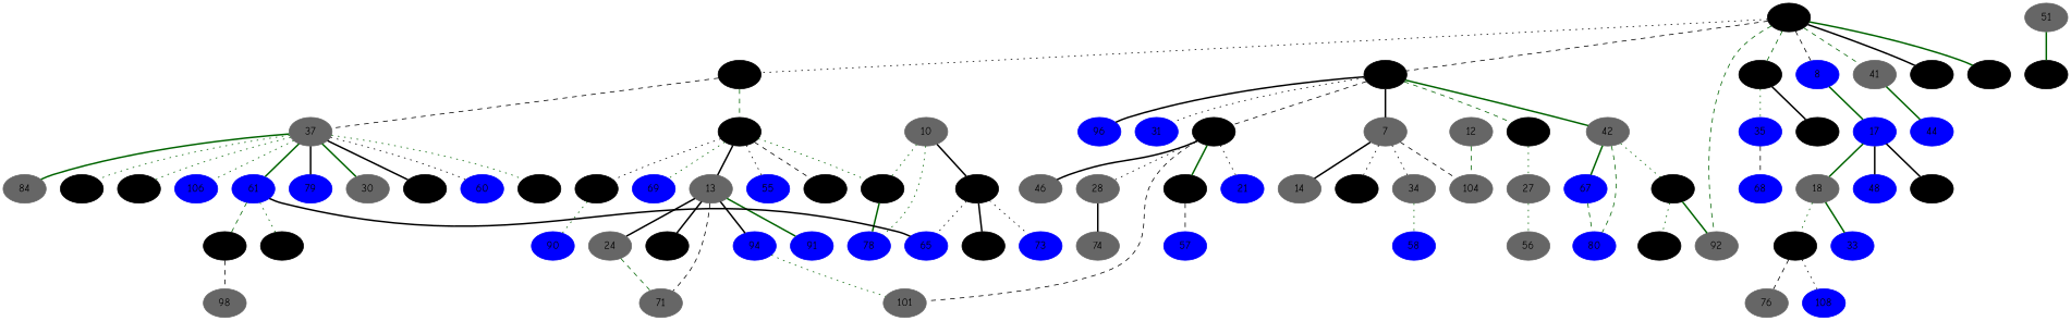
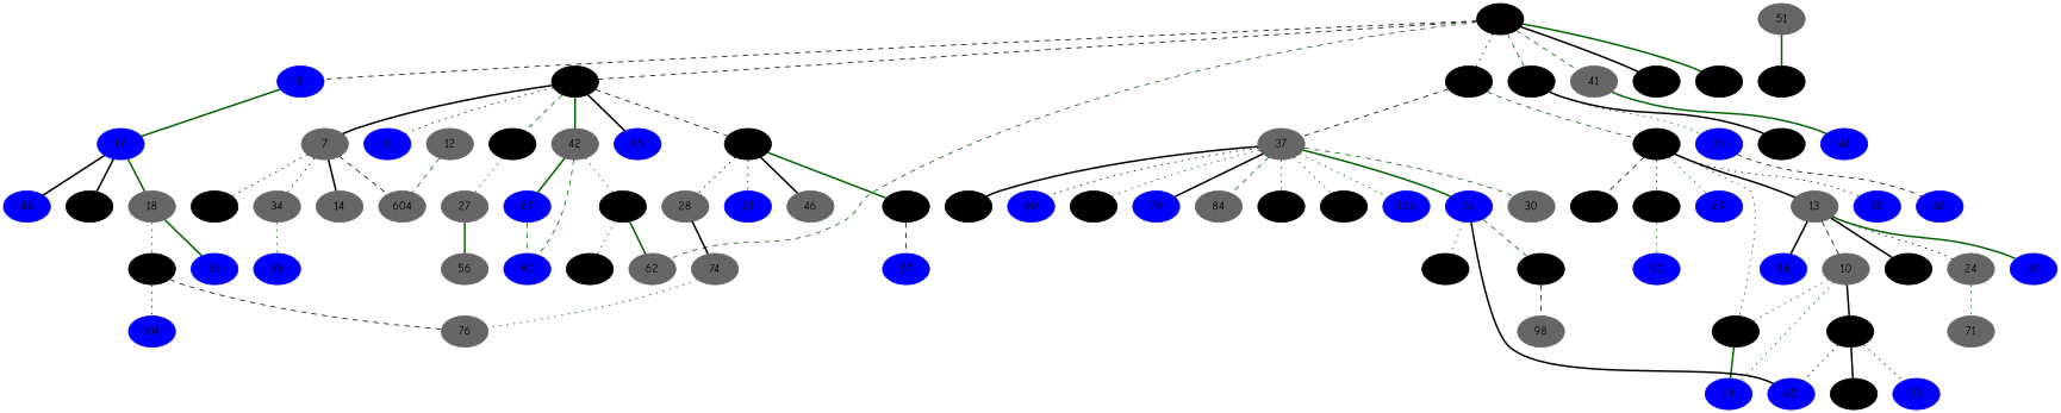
  graph {
    fontname="Comic Neue"
    node [color=black fontname="Comic Neue" style=filled]
    edge [color=darkgreen fontname="Comic Neue" style=dotted]
    1 [super="+9"]
    2 [super="+27"]
    3
    4
    8 [color=blue]
    41 [color=gray40]
    47
-   62 [color=gray40 super="+89" label=92]
+   62 [color=gray40 super="+89"]
    112
    5
    6 [super="+10"]
    7 [color=gray40]
    31 [color=blue super="+50"]
    42 [color=gray40 super="+45"]
    96 [color=blue]
    11 [super="+53"]
    37 [color=gray40 super="+39"]
    35 [color=blue super="+93"]
    107
    17 [color=blue super="+19"]
    44 [color=blue]
    n22 [color=gray40 label=27 super="+38"]
    20 [super="+81"]
    21 [color=blue super="+115"]
    28 [color=gray40]
    46 [color=gray40]
-   101 [color=gray40]
    14 [color=gray40]
    29
    34 [color=gray40]
-   104 [color=gray40]
+   104 [color=gray40 label=604]
    54
    67 [color=blue]
    80 [color=blue super="+109"]
    13 [color=gray40 super="+113"]
    52 [super="+88"]
    55 [color=blue]
    59
    66 [super="+92"]
    69 [color=blue]
    n41 [color=gray40 label=30]
    49
    60 [color=blue]
    61 [color=blue super="+114"]
    64
    79 [color=blue]
    84 [color=gray40]
    97
    105
    106 [color=blue]
    68 [color=blue super="+82"]
    56 [color=gray40 super="+63"]
    57 [color=blue]
    74 [color=gray40 super="+95"]
    12 [color=gray40 super="+43"]
    58 [color=blue]
    18 [color=gray40]
    48 [color=blue super="+76"]
    103
    n60 [color=gray40 label=10 super="+30"]
    16
    24 [color=gray40]
    91 [color=blue]
    94 [color=blue super="+102"]
    78 [color=blue]
    90 [color=blue]
    32 [super="+87"]
    71 [color=gray40]
    65 [color=blue]
    70 [super="+110"]
    73 [color=blue]
    23 [super="+99"]
    33 [color=blue]
    n74 [color=gray40 label=76]
    108 [color=blue super="+111"]
    51 [color=gray40 super="+83"]
    75
    72 [super="+85"]
    77 [super="+100"]
    116
    98 [color=gray40]
    1 -- 2 [color=black style=dashed]
    1 -- 3 [color=black]
    1 -- 4 [style=dashed]
    1 -- 8 [color=black style=dashed]
    1 -- 41 [style=dashed]
    1 -- 47 [color=black style=bold]
    1 -- 62 [style=dashed]
    1 -- 112 [style=bold]
    2 -- 5 [style=dashed]
    2 -- 6 [color=black style=dashed]
    2 -- 7 [color=black style=bold]
    2 -- 31 [color=black]
    2 -- 42 [style=bold]
    2 -- 96 [color=black style=bold]
    3 -- 11 [style=dashed]
    3 -- 37 [color=black style=dashed]
    4 -- 35
    4 -- 107 [color=black style=bold]
    8 -- 17 [style=bold]
    41 -- 44 [style=bold]
    5 -- n22
    6 -- 20 [style=bold]
    6 -- 21 [color=black]
    6 -- 28 [color=black]
    6 -- 46 [color=black style=bold]
-   6 -- 101 [color=black style=dashed]
    7 -- 14 [color=black style=bold]
    7 -- 29 [color=black]
    7 -- 34 [color=black]
    7 -- 104 [color=black style=dashed]
    42 -- 54
    42 -- 67 [style=bold]
    42 -- 80 [style=dashed]
    11 -- 13 [color=black style=bold]
    11 -- 52
    11 -- 55 [color=black]
    11 -- 59 [color=black style=dashed]
    11 -- 66 [color=black]
    11 -- 69
-   37 -- n41 [style=bold]
+   37 -- n41 [style=dashed]
    37 -- 49 [color=black style=bold]
    37 -- 60 [color=black]
    37 -- 61 [style=bold]
    37 -- 64
    37 -- 79 [color=black style=bold]
-   37 -- 84 [style=bold]
+   37 -- 84 [style=dashed]
    37 -- 97
    37 -- 105
    37 -- 106
    35 -- 68 [color=black style=dashed]
    17 -- 18 [style=bold]
    17 -- 48 [color=black style=bold]
    17 -- 103 [color=black style=bold]
-   n22 -- 56
+   n22 -- 56 [style=bold]
    20 -- 57 [color=black style=dashed]
    28 -- 74 [color=black style=bold]
    34 -- 58
    54 -- 62 [style=bold]
    54 -- 116
    67 -- 80 [style=dashed]
-   13 -- 71 [color=black style=dashed]
+   13 -- n60 [color=black style=dashed]
    13 -- 16 [color=black style=bold]
-   13 -- 24 [color=black style=bold]
+   13 -- 24 [color=black]
    13 -- 91 [style=bold]
    13 -- 94 [color=black style=bold]
    52 -- 78 [style=bold]
    66 -- 90
    61 -- 65 [color=black style=bold]
    61 -- 72 [style=dashed]
    61 -- 77
+   74 -- n74
    12 -- 104 [style=dashed]
    18 -- 23
    18 -- 33 [style=bold]
    n60 -- 52
    n60 -- 78
    n60 -- 32 [color=black style=bold]
-   24 -- 71 [style=dashed]
-   94 -- 101
+   24 -- 71
    32 -- 65 [color=black]
    32 -- 70 [color=black style=bold]
    32 -- 73 [color=black]
    23 -- n74 [color=black style=dashed]
    23 -- 108 [color=black]
    51 -- 75 [style=bold]
    72 -- 98 [color=black style=dashed]
  }
